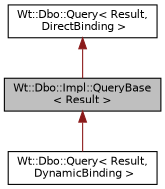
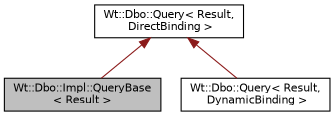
  digraph {
    node [color=black fillcolor=white fontname=Helvetica fontsize=10 shape=record style=filled]
    edge [color=firebrick4 dir=back fontname=Helvetica fontsize=10 labelfontname=Helvetica labelfontsize=10 style=solid]
    n1 [fillcolor=grey75 fontcolor=black height=0.2 label="Wt::Dbo::Impl::QueryBase\l\< Result \>" width=0.4]
    n2 [height=0.2 label="Wt::Dbo::Query\< Result,\l DynamicBinding \>" width=0.4]
    n3 [height=0.2 label="Wt::Dbo::Query\< Result,\l DirectBinding \>" width=0.4]
-   n1 -> n2
+   n3 -> n2
    n3 -> n1
  }
